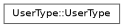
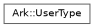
  digraph {
    rankdir=LR
-   n1 [color=grey40 fillcolor=white fontname=Helvetica fontsize=10 height=0.2 label="UserType::UserType" shape=box style=filled width=0.4]
+   n1 [color=grey40 fillcolor=white fontname=Helvetica fontsize=10 height=0.2 label="Ark::UserType" shape=box style=filled width=0.4]
  }
